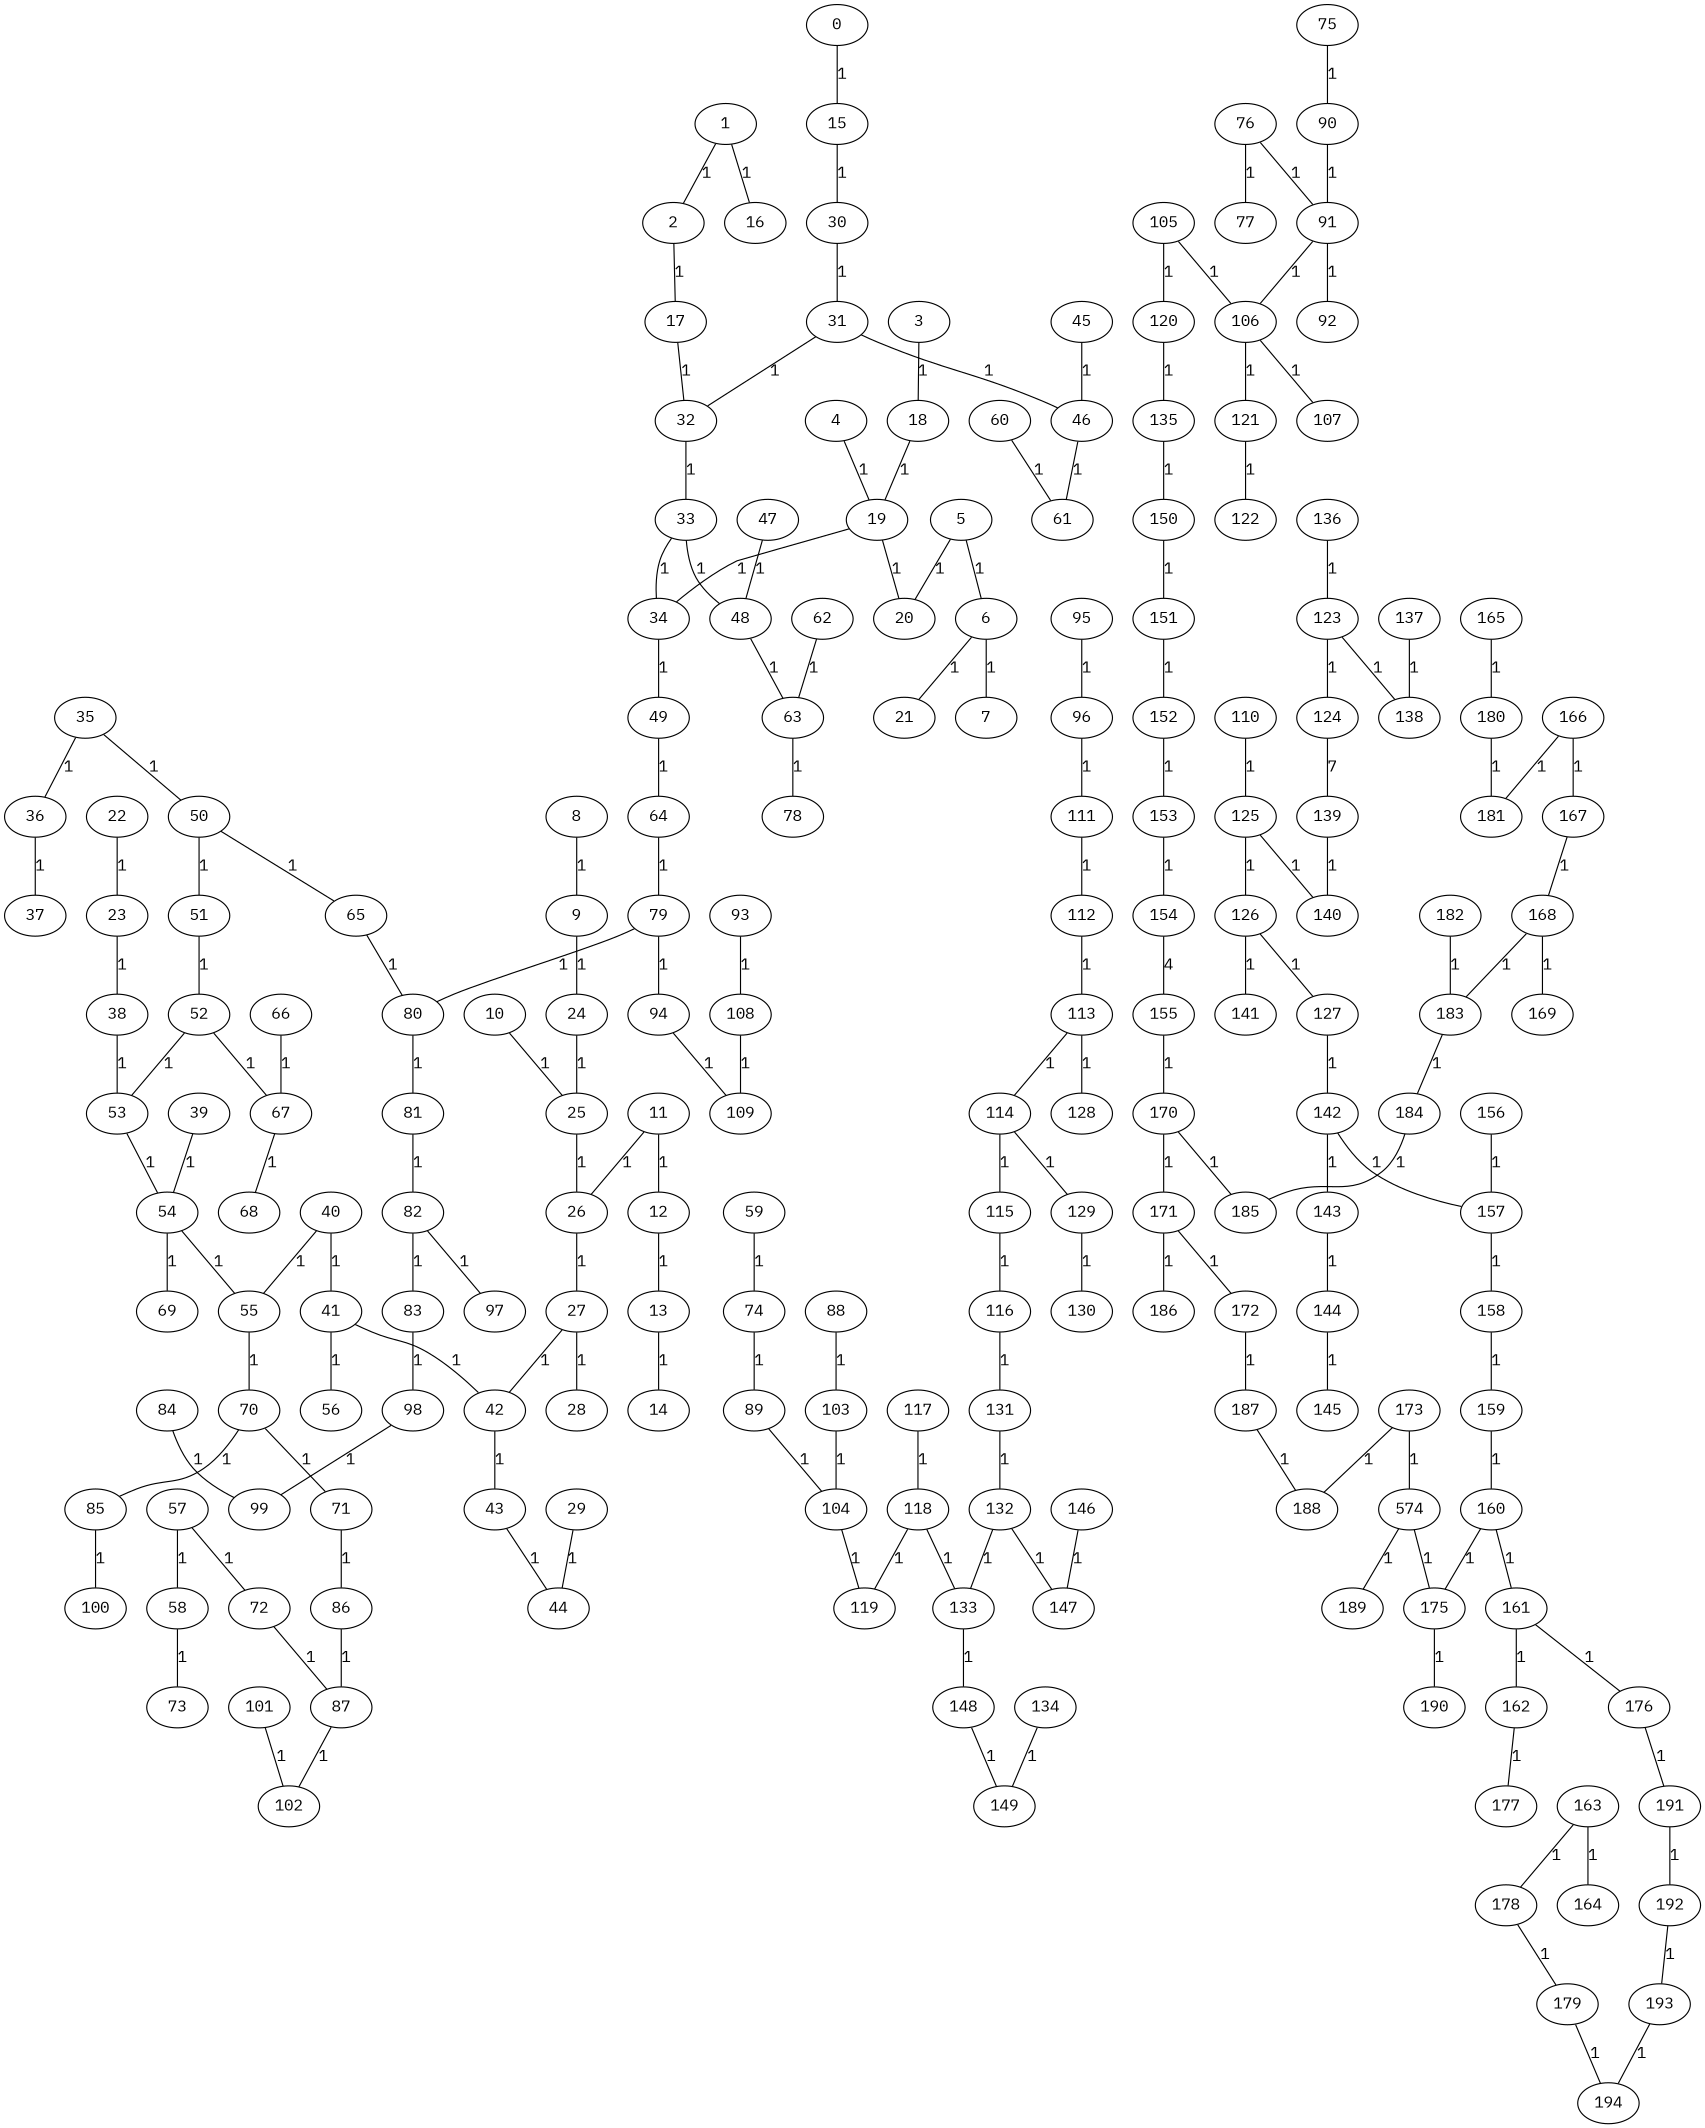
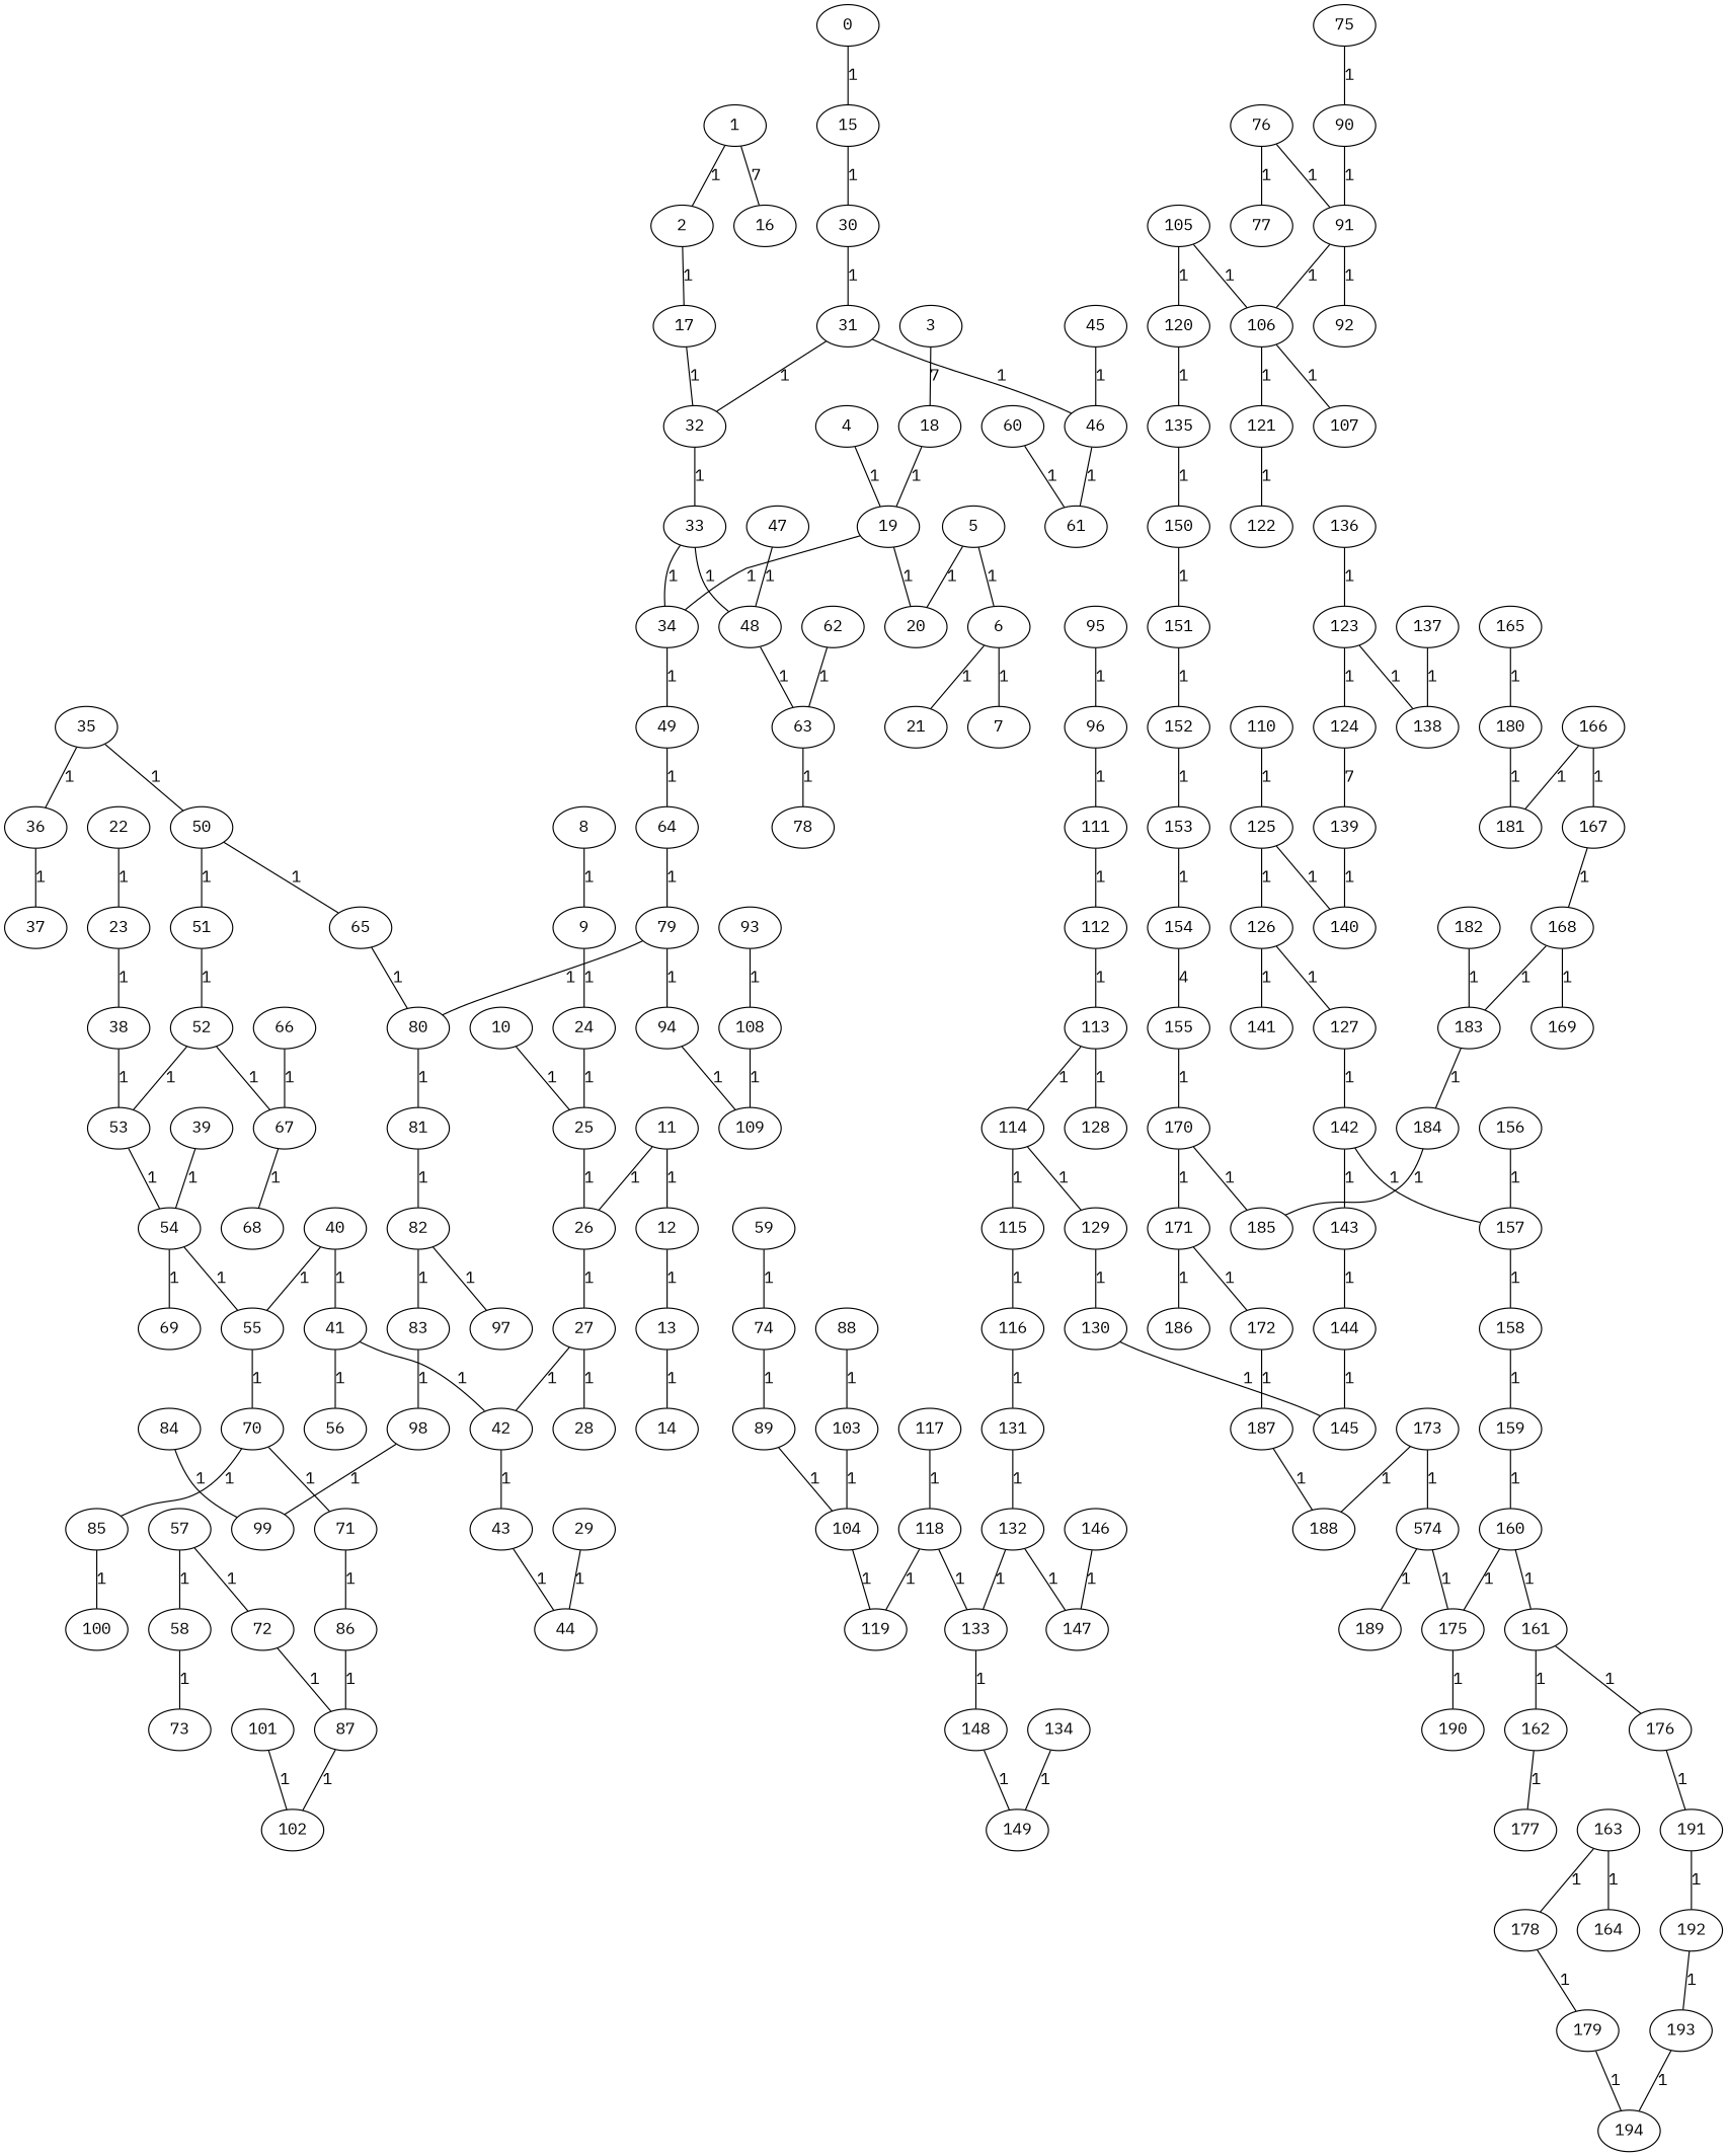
  graph {
    fontname="IBM Plex Mono"
    node [fontname="IBM Plex Mono"]
    edge [fontname="IBM Plex Mono"]
    0
    15
    30
    1
    2
    16
    17
    32
    3
    18
    19
    4
    20
    34
    5
    6
    7
    21
    8
    9
    24
    25
    10
    26
    11
    12
    13
    27
    14
    31
    33
    49
    22
    23
    38
    53
    28
    42
    43
    29
    44
    46
    61
    48
    63
    64
    35
    36
    50
    37
    51
    65
    54
    39
    55
    69
    40
    41
    56
    70
    45
    47
    78
    79
    52
    80
    67
    68
    71
    85
    57
    58
    72
    73
    87
    59
    74
    89
    60
    62
    94
    81
    66
    86
    100
    102
    104
    75
    90
    91
    76
    77
    92
    106
    109
    82
    83
    97
    98
    99
    84
    88
    103
    119
    107
    121
    93
    108
    95
    96
    111
    112
    101
    105
    120
    135
    122
    110
    125
    126
    140
    113
    114
    128
    115
    129
    116
    130
    131
    132
    117
    118
    133
    148
    150
    123
    124
    138
    139
    127
    141
    142
    143
    157
    145
    147
    149
    134
    151
    136
    137
    144
    158
    146
    152
    153
    154
    155
    170
    171
    185
    156
    159
    160
    161
    175
    162
    176
    190
    177
    191
    163
    164
    178
    179
    165
    180
    181
    166
    167
    168
    169
    183
    184
    172
    186
    187
    188
    n189 [label=574]
    173
    189
    192
    194
    182
    193
    0 -- 15 [label=1]
    15 -- 30 [label=1]
    30 -- 31 [label=1]
    1 -- 2 [label=1]
-   1 -- 16 [label=1]
+   1 -- 16 [label=7]
    2 -- 17 [label=1]
    17 -- 32 [label=1]
    32 -- 33 [label=1]
-   3 -- 18 [label=1]
+   3 -- 18 [label=7]
    18 -- 19 [label=1]
    19 -- 20 [label=1]
    19 -- 34 [label=1]
    4 -- 19 [label=1]
    34 -- 49 [label=1]
    5 -- 20 [label=1]
    5 -- 6 [label=1]
    6 -- 7 [label=1]
    6 -- 21 [label=1]
    8 -- 9 [label=1]
    9 -- 24 [label=1]
    24 -- 25 [label=1]
    25 -- 26 [label=1]
    10 -- 25 [label=1]
    26 -- 27 [label=1]
    11 -- 26 [label=1]
    11 -- 12 [label=1]
    12 -- 13 [label=1]
    13 -- 14 [label=1]
    27 -- 28 [label=1]
    27 -- 42 [label=1]
    31 -- 32 [label=1]
    31 -- 46 [label=1]
    33 -- 34 [label=1]
    33 -- 48 [label=1]
    49 -- 64 [label=1]
    22 -- 23 [label=1]
    23 -- 38 [label=1]
    38 -- 53 [label=1]
    53 -- 54 [label=1]
    42 -- 43 [label=1]
    43 -- 44 [label=1]
    29 -- 44 [label=1]
    46 -- 61 [label=1]
    48 -- 63 [label=1]
    63 -- 78 [label=1]
    64 -- 79 [label=1]
    35 -- 36 [label=1]
    35 -- 50 [label=1]
    36 -- 37 [label=1]
    50 -- 51 [label=1]
    50 -- 65 [label=1]
    51 -- 52 [label=1]
    65 -- 80 [label=1]
    54 -- 55 [label=1]
    54 -- 69 [label=1]
    39 -- 54 [label=1]
    55 -- 70 [label=1]
    40 -- 55 [label=1]
    40 -- 41 [label=1]
    41 -- 42 [label=1]
    41 -- 56 [label=1]
    70 -- 71 [label=1]
    70 -- 85 [label=1]
    45 -- 46 [label=1]
    47 -- 48 [label=1]
    79 -- 80 [label=1]
    79 -- 94 [label=1]
    52 -- 53 [label=1]
    52 -- 67 [label=1]
    80 -- 81 [label=1]
    67 -- 68 [label=1]
    71 -- 86 [label=1]
    85 -- 100 [label=1]
    57 -- 58 [label=1]
    57 -- 72 [label=1]
    58 -- 73 [label=1]
    72 -- 87 [label=1]
    87 -- 102 [label=1]
    59 -- 74 [label=1]
    74 -- 89 [label=1]
    89 -- 104 [label=1]
    60 -- 61 [label=1]
    62 -- 63 [label=1]
    94 -- 109 [label=1]
    81 -- 82 [label=1]
    66 -- 67 [label=1]
    86 -- 87 [label=1]
    104 -- 119 [label=1]
    75 -- 90 [label=1]
    90 -- 91 [label=1]
    91 -- 92 [label=1]
    91 -- 106 [label=1]
    76 -- 91 [label=1]
    76 -- 77 [label=1]
    106 -- 107 [label=1]
    106 -- 121 [label=1]
    82 -- 83 [label=1]
    82 -- 97 [label=1]
    83 -- 98 [label=1]
    98 -- 99 [label=1]
    84 -- 99 [label=1]
    88 -- 103 [label=1]
    103 -- 104 [label=1]
    121 -- 122 [label=1]
    93 -- 108 [label=1]
    108 -- 109 [label=1]
    95 -- 96 [label=1]
    96 -- 111 [label=1]
    111 -- 112 [label=1]
    112 -- 113 [label=1]
    101 -- 102 [label=1]
    105 -- 106 [label=1]
    105 -- 120 [label=1]
    120 -- 135 [label=1]
    135 -- 150 [label=1]
    110 -- 125 [label=1]
    125 -- 126 [label=1]
    125 -- 140 [label=1]
    126 -- 127 [label=1]
    126 -- 141 [label=1]
    113 -- 114 [label=1]
    113 -- 128 [label=1]
    114 -- 115 [label=1]
    114 -- 129 [label=1]
    115 -- 116 [label=1]
    129 -- 130 [label=1]
    116 -- 131 [label=1]
+   130 -- 145 [label=1]
    131 -- 132 [label=1]
    132 -- 133 [label=1]
    132 -- 147 [label=1]
    117 -- 118 [label=1]
    118 -- 119 [label=1]
    118 -- 133 [label=1]
    133 -- 148 [label=1]
    148 -- 149 [label=1]
    150 -- 151 [label=1]
    123 -- 124 [label=1]
    123 -- 138 [label=1]
    124 -- 139 [label=7]
    139 -- 140 [label=1]
    127 -- 142 [label=1]
    142 -- 143 [label=1]
    142 -- 157 [label=1]
    143 -- 144 [label=1]
    157 -- 158 [label=1]
    134 -- 149 [label=1]
    151 -- 152 [label=1]
    136 -- 123 [label=1]
    137 -- 138 [label=1]
    144 -- 145 [label=1]
    158 -- 159 [label=1]
    146 -- 147 [label=1]
    152 -- 153 [label=1]
    153 -- 154 [label=1]
    154 -- 155 [label=4]
    155 -- 170 [label=1]
    170 -- 171 [label=1]
    170 -- 185 [label=1]
    171 -- 172 [label=1]
    171 -- 186 [label=1]
    156 -- 157 [label=1]
    159 -- 160 [label=1]
    160 -- 161 [label=1]
    160 -- 175 [label=1]
    161 -- 162 [label=1]
    161 -- 176 [label=1]
    175 -- 190 [label=1]
    162 -- 177 [label=1]
    176 -- 191 [label=1]
    191 -- 192 [label=1]
    163 -- 164 [label=1]
    163 -- 178 [label=1]
    178 -- 179 [label=1]
    179 -- 194 [label=1]
    165 -- 180 [label=1]
    180 -- 181 [label=1]
    166 -- 181 [label=1]
    166 -- 167 [label=1]
    167 -- 168 [label=1]
    168 -- 169 [label=1]
    168 -- 183 [label=1]
    183 -- 184 [label=1]
    184 -- 185 [label=1]
    172 -- 187 [label=1]
    187 -- 188 [label=1]
    n189 -- 175 [label=1]
    n189 -- 189 [label=1]
    173 -- 188 [label=1]
    173 -- n189 [label=1]
    192 -- 193 [label=1]
    182 -- 183 [label=1]
    193 -- 194 [label=1]
  }
